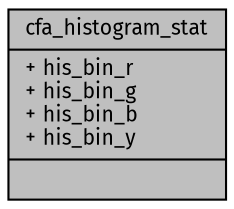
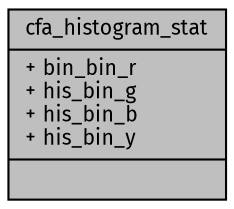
  digraph {
    fontname="Fira Sans"
-   n1 [color=black fillcolor=grey75 fontcolor=black fontname="Fira Sans" fontsize=10 height=0.2 label="{cfa_histogram_stat\n|+ his_bin_r\l+ his_bin_g\l+ his_bin_b\l+ his_bin_y\l|}" shape=record style=filled width=0.4]
+   n1 [color=black fillcolor=grey75 fontcolor=black fontname="Fira Sans" fontsize=10 height=0.2 label="{cfa_histogram_stat\n|+ bin_bin_r\l+ his_bin_g\l+ his_bin_b\l+ his_bin_y\l|}" shape=record style=filled width=0.4]
  }
